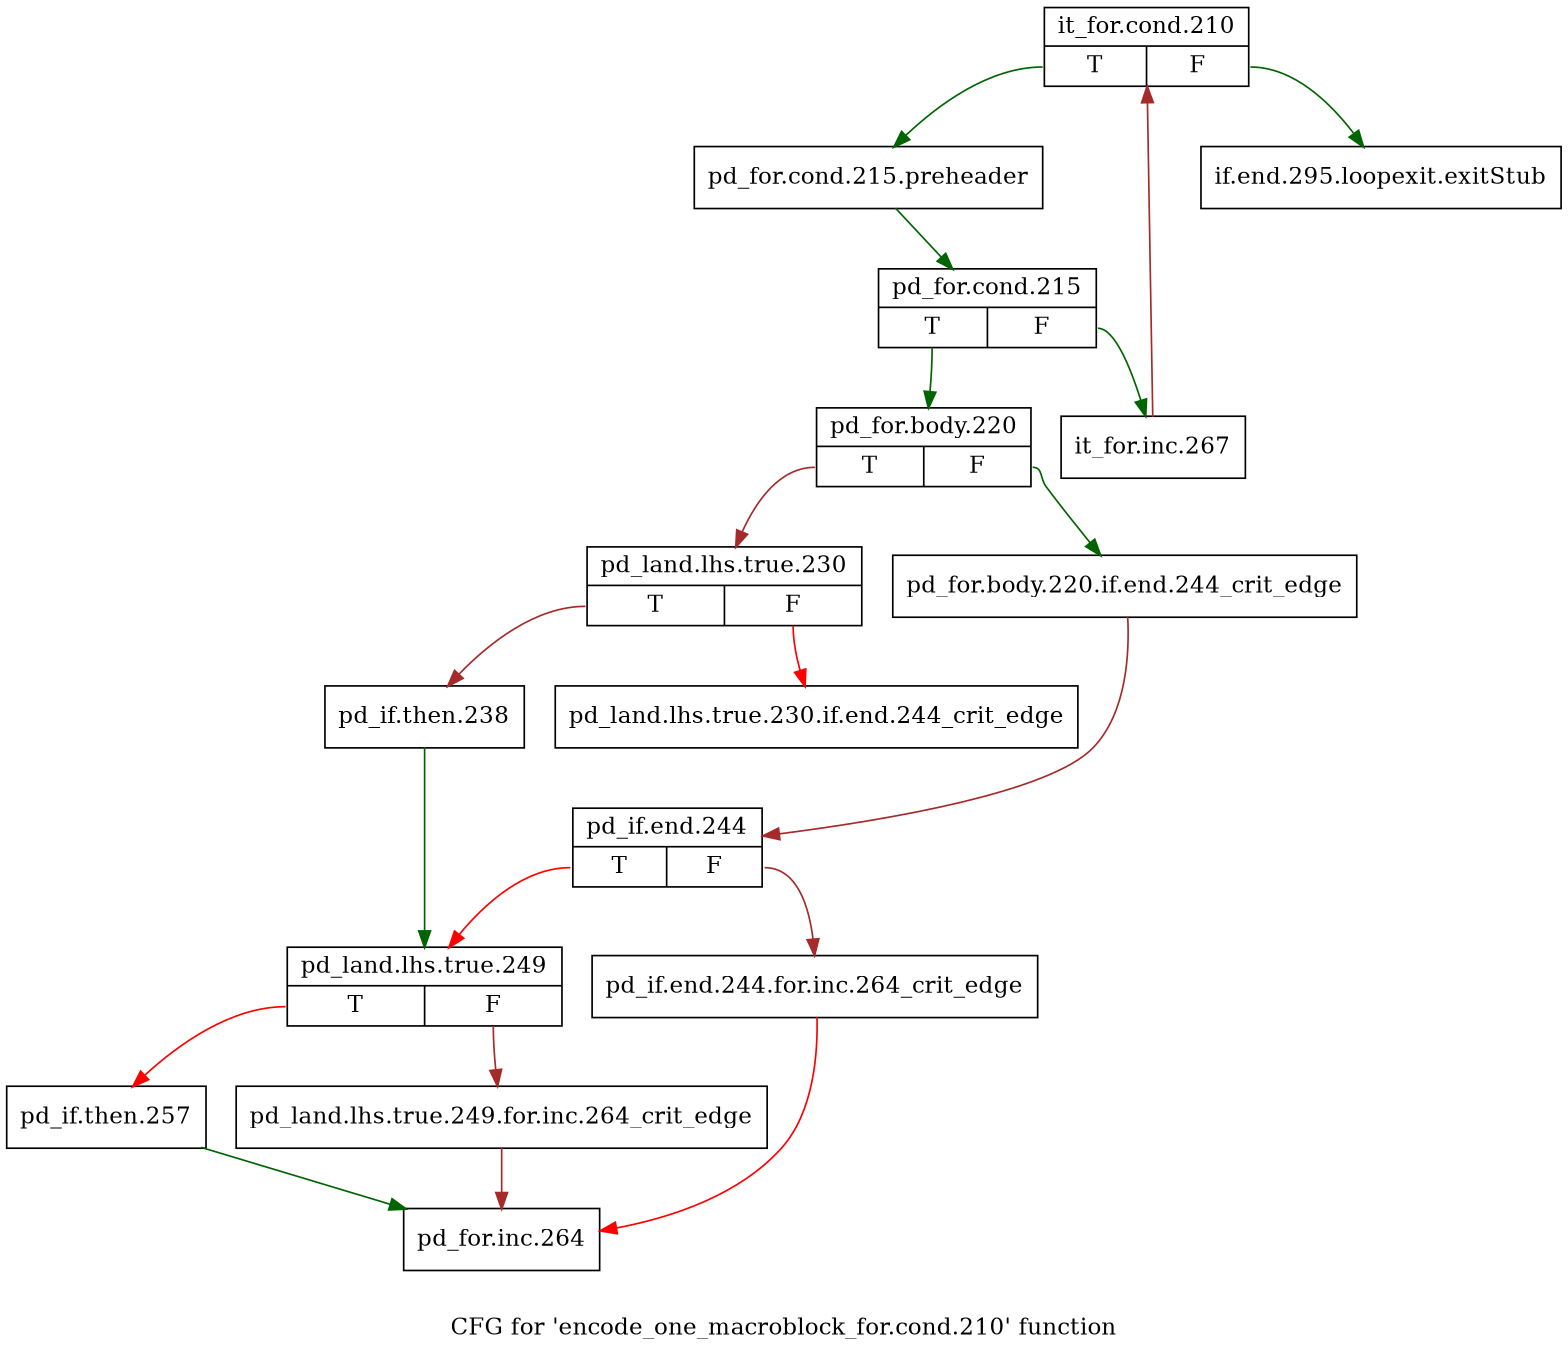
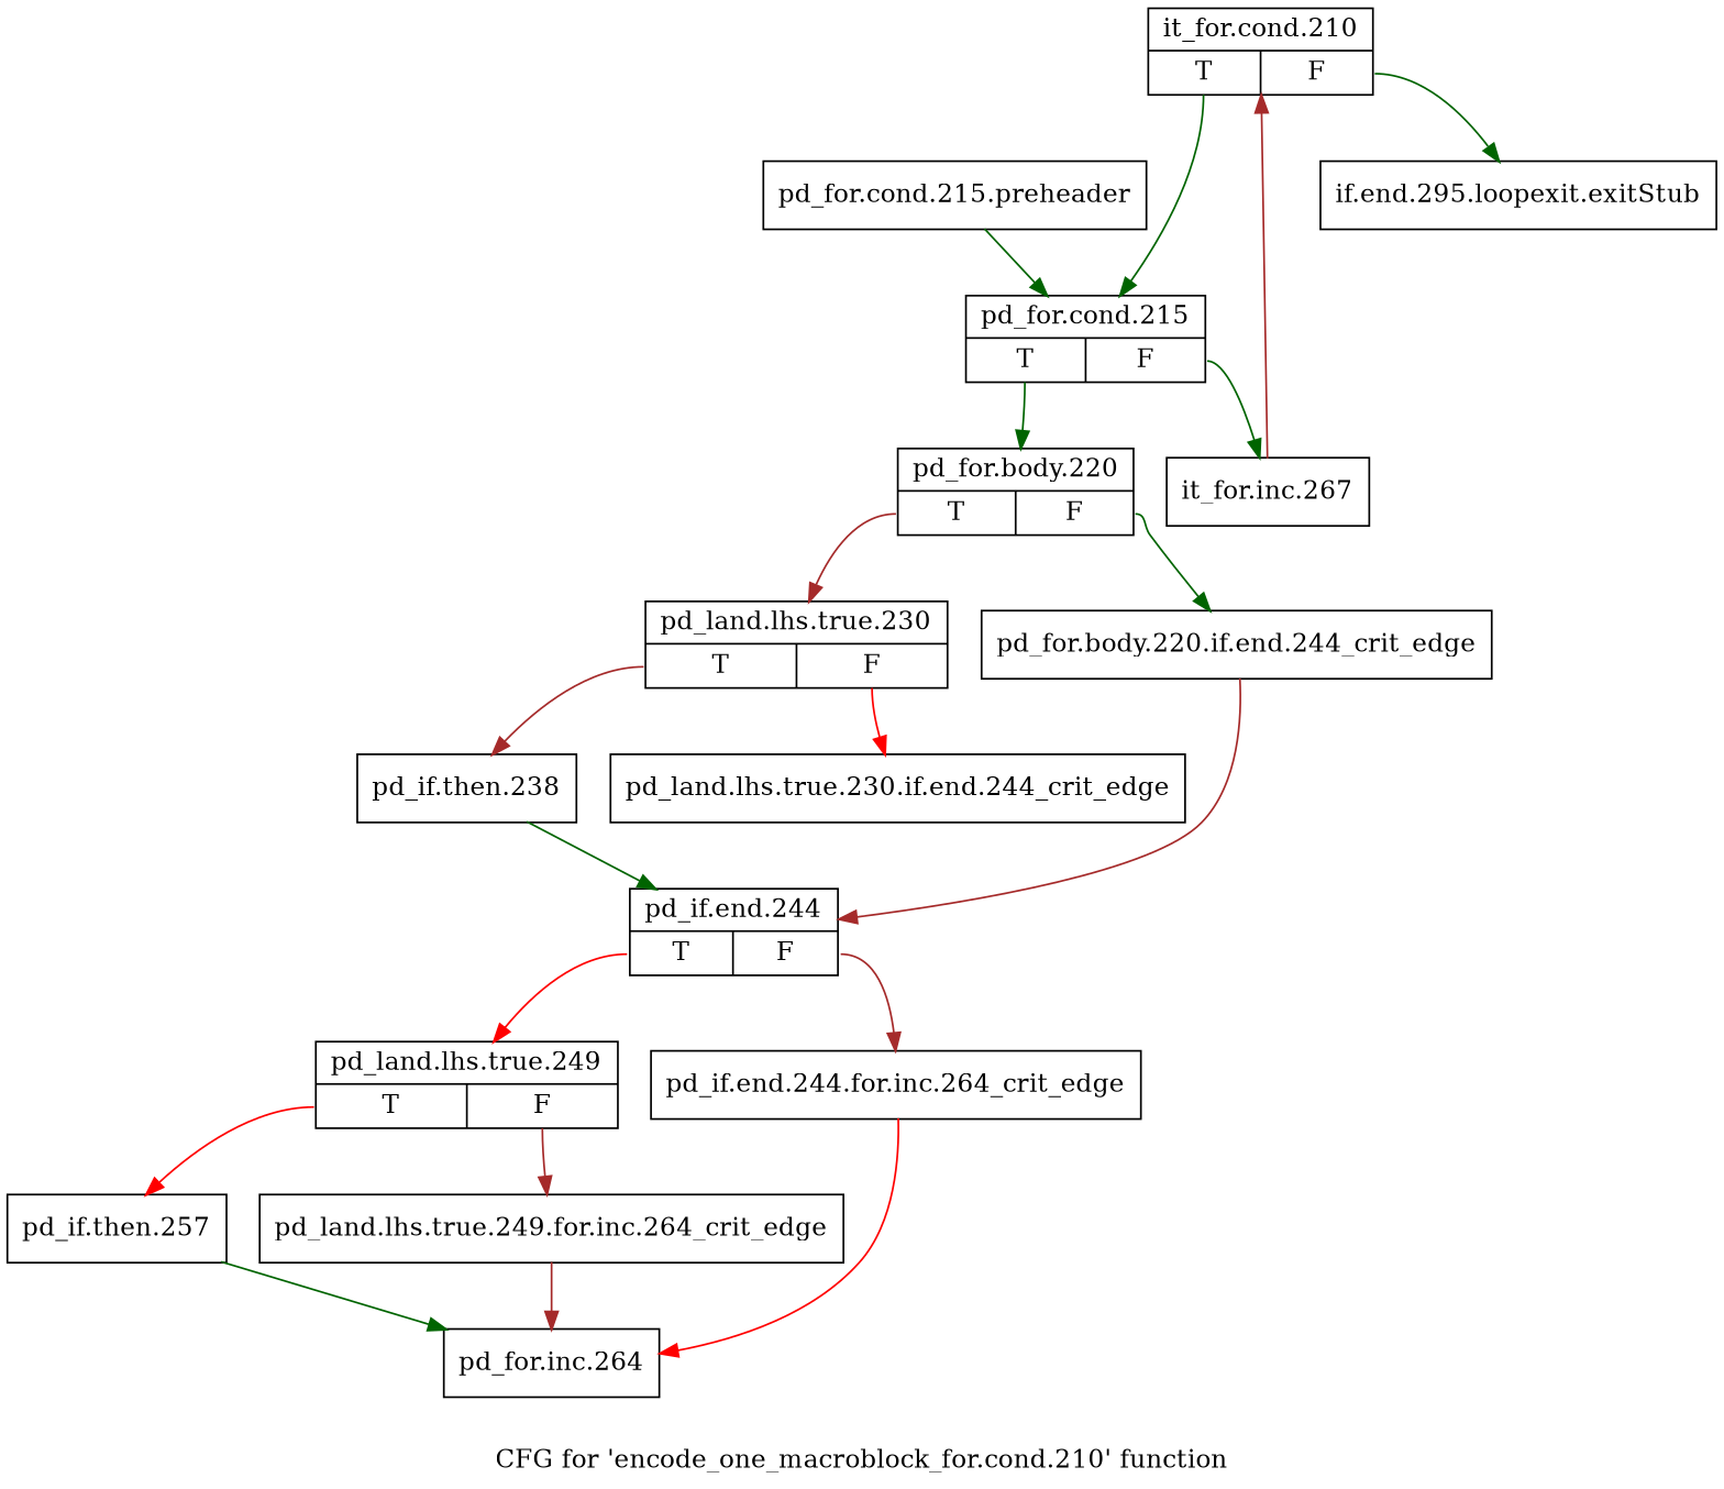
  digraph {
    label="CFG for 'encode_one_macroblock_for.cond.210' function"
    node [shape=record]
    edge [color=darkgreen]
    n1 [label="{it_for.cond.210|{<s0>T|<s1>F}}"]
    n2 [label="{if.end.295.loopexit.exitStub}"]
    n3 [label="{pd_for.cond.215.preheader}"]
    n4 [label="{pd_for.cond.215|{<s0>T|<s1>F}}"]
    n5 [label="{pd_for.body.220|{<s0>T|<s1>F}}"]
    n6 [label="{it_for.inc.267}"]
    n7 [label="{pd_land.lhs.true.230|{<s0>T|<s1>F}}"]
    n8 [label="{pd_for.body.220.if.end.244_crit_edge}"]
    n9 [label="{pd_if.then.238}"]
    n10 [label="{pd_land.lhs.true.230.if.end.244_crit_edge}"]
    n11 [label="{pd_if.end.244|{<s0>T|<s1>F}}"]
    n12 [label="{pd_land.lhs.true.249|{<s0>T|<s1>F}}"]
    n13 [label="{pd_if.end.244.for.inc.264_crit_edge}"]
    n14 [label="{pd_if.then.257}"]
    n15 [label="{pd_land.lhs.true.249.for.inc.264_crit_edge}"]
    n16 [label="{pd_for.inc.264}"]
    n1 -> n2 [tailport=s1]
-   n1 -> n3 [tailport=s0]
+   n1 -> n4 [tailport=s0]
    n3 -> n4
    n4 -> n5 [tailport=s0]
    n4 -> n6 [tailport=s1]
    n5 -> n7 [color=brown tailport=s0]
    n5 -> n8 [tailport=s1]
    n6 -> n1 [color=brown]
    n7 -> n9 [color=brown tailport=s0]
    n7 -> n10 [color=red tailport=s1]
    n8 -> n11 [color=brown]
-   n9 -> n12
+   n9 -> n11
    n11 -> n12 [color=red tailport=s0]
    n11 -> n13 [color=brown tailport=s1]
    n12 -> n14 [color=red tailport=s0]
    n12 -> n15 [color=brown tailport=s1]
    n13 -> n16 [color=red]
    n14 -> n16
    n15 -> n16 [color=brown]
  }
